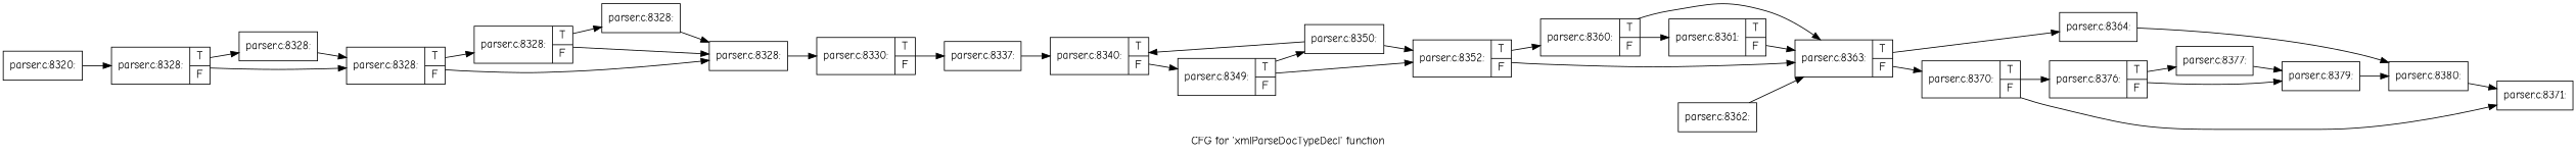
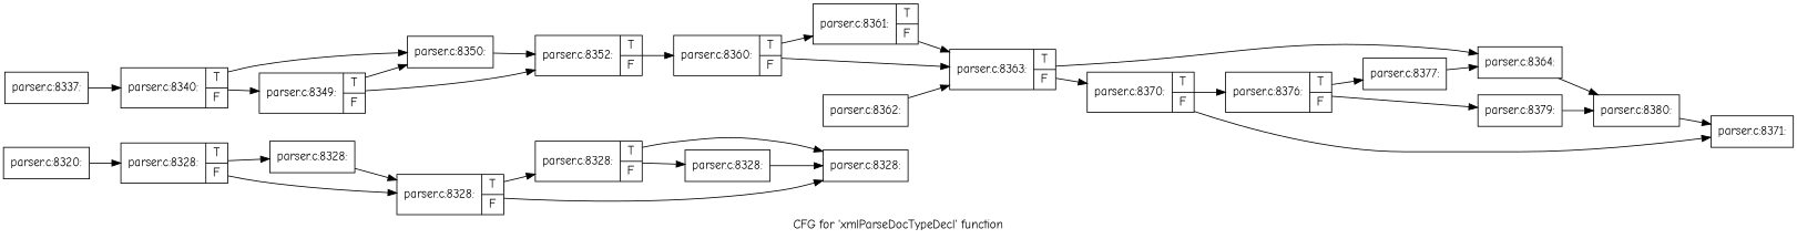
  digraph {
    fontname="Comic Neue"
    label="CFG for 'xmlParseDocTypeDecl' function"
    rankdir=LR
    node [fontname="Comic Neue" shape=record]
    edge [fontname="Comic Neue"]
    n1 [label="{parser.c:8320:}"]
    n2 [label="{parser.c:8328:|{<s0>T|<s1>F}}"]
    n3 [label="{parser.c:8328:}"]
    n4 [label="{parser.c:8328:|{<s0>T|<s1>F}}"]
    n5 [label="{parser.c:8328:|{<s0>T|<s1>F}}"]
    n6 [label="{parser.c:8328:}"]
    n7 [label="{parser.c:8328:}"]
-   n8 [label="{parser.c:8330:|{<s0>T|<s1>F}}"]
    n9 [label="{parser.c:8337:}"]
    n10 [label="{parser.c:8340:|{<s0>T|<s1>F}}"]
    n11 [label="{parser.c:8350:}"]
    n12 [label="{parser.c:8349:|{<s0>T|<s1>F}}"]
    n13 [label="{parser.c:8352:|{<s0>T|<s1>F}}"]
    n14 [label="{parser.c:8360:|{<s0>T|<s1>F}}"]
    n15 [label="{parser.c:8363:|{<s0>T|<s1>F}}"]
    n16 [label="{parser.c:8361:|{<s0>T|<s1>F}}"]
    n17 [label="{parser.c:8364:}"]
    n18 [label="{parser.c:8370:|{<s0>T|<s1>F}}"]
    n19 [label="{parser.c:8380:}"]
    n20 [label="{parser.c:8371:}"]
    n21 [label="{parser.c:8376:|{<s0>T|<s1>F}}"]
    n22 [label="{parser.c:8362:}"]
    n23 [label="{parser.c:8377:}"]
    n24 [label="{parser.c:8379:}"]
    n1 -> n2
    n2 -> n3
    n2 -> n4
    n3 -> n4
    n4 -> n5
    n4 -> n6
    n5 -> n6
    n5 -> n7
-   n6 -> n8
    n7 -> n6
-   n8 -> n9
    n9 -> n10
-   n11 -> n10
+   n10 -> n11
    n10 -> n12
    n11 -> n13
    n12 -> n11
    n12 -> n13
    n13 -> n14
-   n13 -> n15
    n14 -> n15
    n14 -> n16
    n15 -> n17
    n15 -> n18
    n16 -> n15
    n17 -> n19
    n18 -> n20
    n18 -> n21
    n19 -> n20
    n21 -> n23
    n21 -> n24
    n22 -> n15
-   n23 -> n24
+   n23 -> n17
    n24 -> n19
  }
